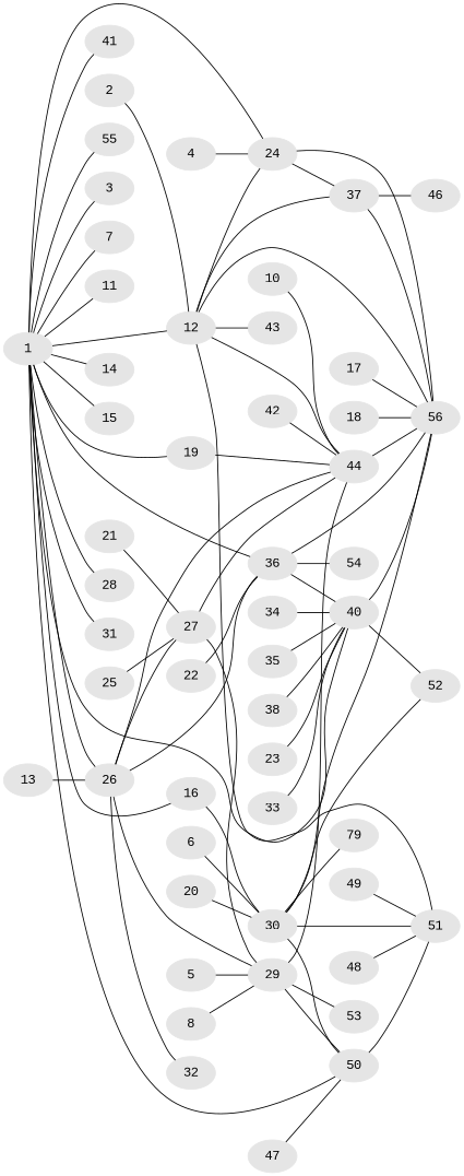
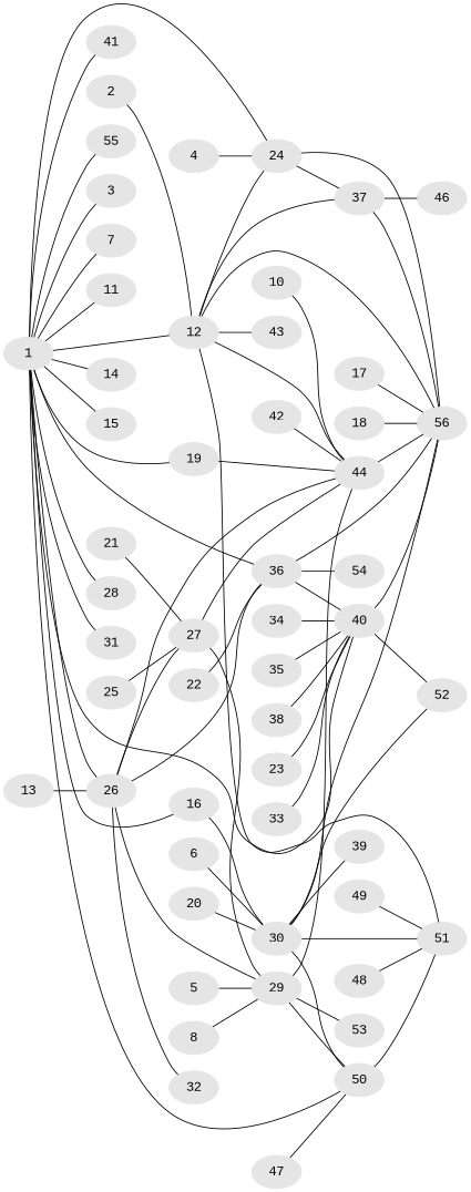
  graph {
    fontname="Liberation Mono"
    rankdir=LR
    node [color=gray90 fontname="Liberation Mono" style=filled]
    edge [fontname="Liberation Mono" weight=1.0]
    1
    3
    7
    11
    12
    14
    15
    16
    19
    24
    26
    28
    31
    36
    40
    41
    50
    55
    44
    37
    43
    51
    56
    30
    29
    27
    32
    54
    52
    2
    4
    5
    53
    6
-   39 [label=79]
+   39
    8
    10
    46
    13
    17
    18
    20
    21
    22
    23
    25
    33
    34
    35
    38
    42
    47
    48
    49
    1 -- 3
    1 -- 7
    1 -- 11
    1 -- 12 [weight=4.0]
    1 -- 14
    1 -- 15
    1 -- 16
    1 -- 19
    1 -- 24
    1 -- 26
    1 -- 28
    1 -- 31
    1 -- 36
    1 -- 40
    1 -- 41
    1 -- 50
    1 -- 55
    12 -- 24
    12 -- 44
    12 -- 37
    12 -- 43
    12 -- 51
    12 -- 56 [weight=2.0]
    16 -- 30
    19 -- 44
    24 -- 37
    24 -- 56 [weight=2.0]
    26 -- 36
    26 -- 44
    26 -- 29 [weight=2.0]
    26 -- 27
    26 -- 32
    36 -- 40 [weight=4.0]
    36 -- 56 [weight=2.0]
    36 -- 54
    40 -- 56 [weight=3.0]
    40 -- 52
    50 -- 51
    44 -- 56
    37 -- 56 [weight=2.0]
    37 -- 46
    30 -- 50 [weight=3.0]
    30 -- 51 [weight=3.0]
    30 -- 56
    30 -- 52
    30 -- 39
    29 -- 50
    29 -- 44 [weight=2.0]
    29 -- 53
    27 -- 44
    27 -- 29 [weight=2.0]
    2 -- 12
    4 -- 24
    5 -- 29
    6 -- 30
    8 -- 29
    10 -- 44
    13 -- 26
    17 -- 56
    18 -- 56
    20 -- 30
    21 -- 27
    22 -- 36
    23 -- 40
    25 -- 27
    33 -- 40
    34 -- 40
    35 -- 40
    38 -- 40
    42 -- 44
    47 -- 50
    48 -- 51
    49 -- 51
  }
